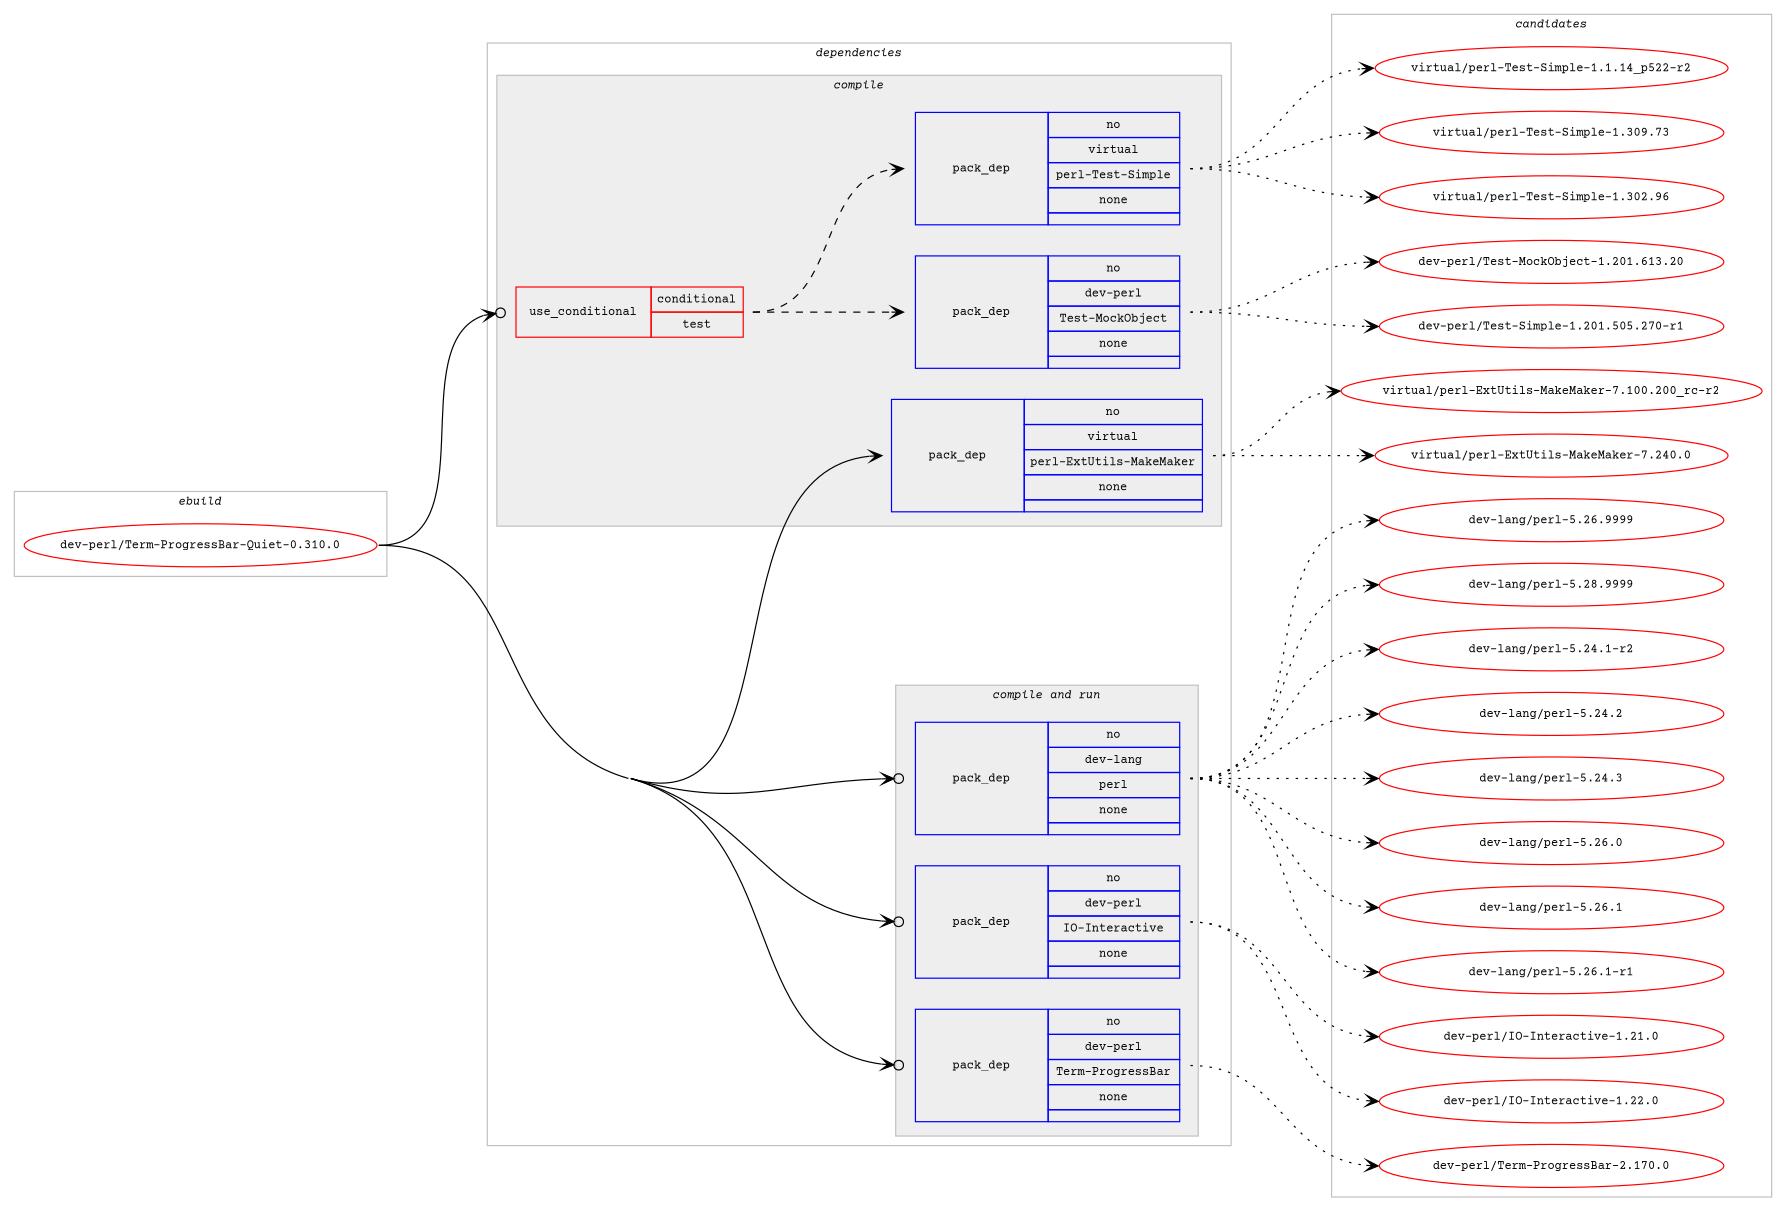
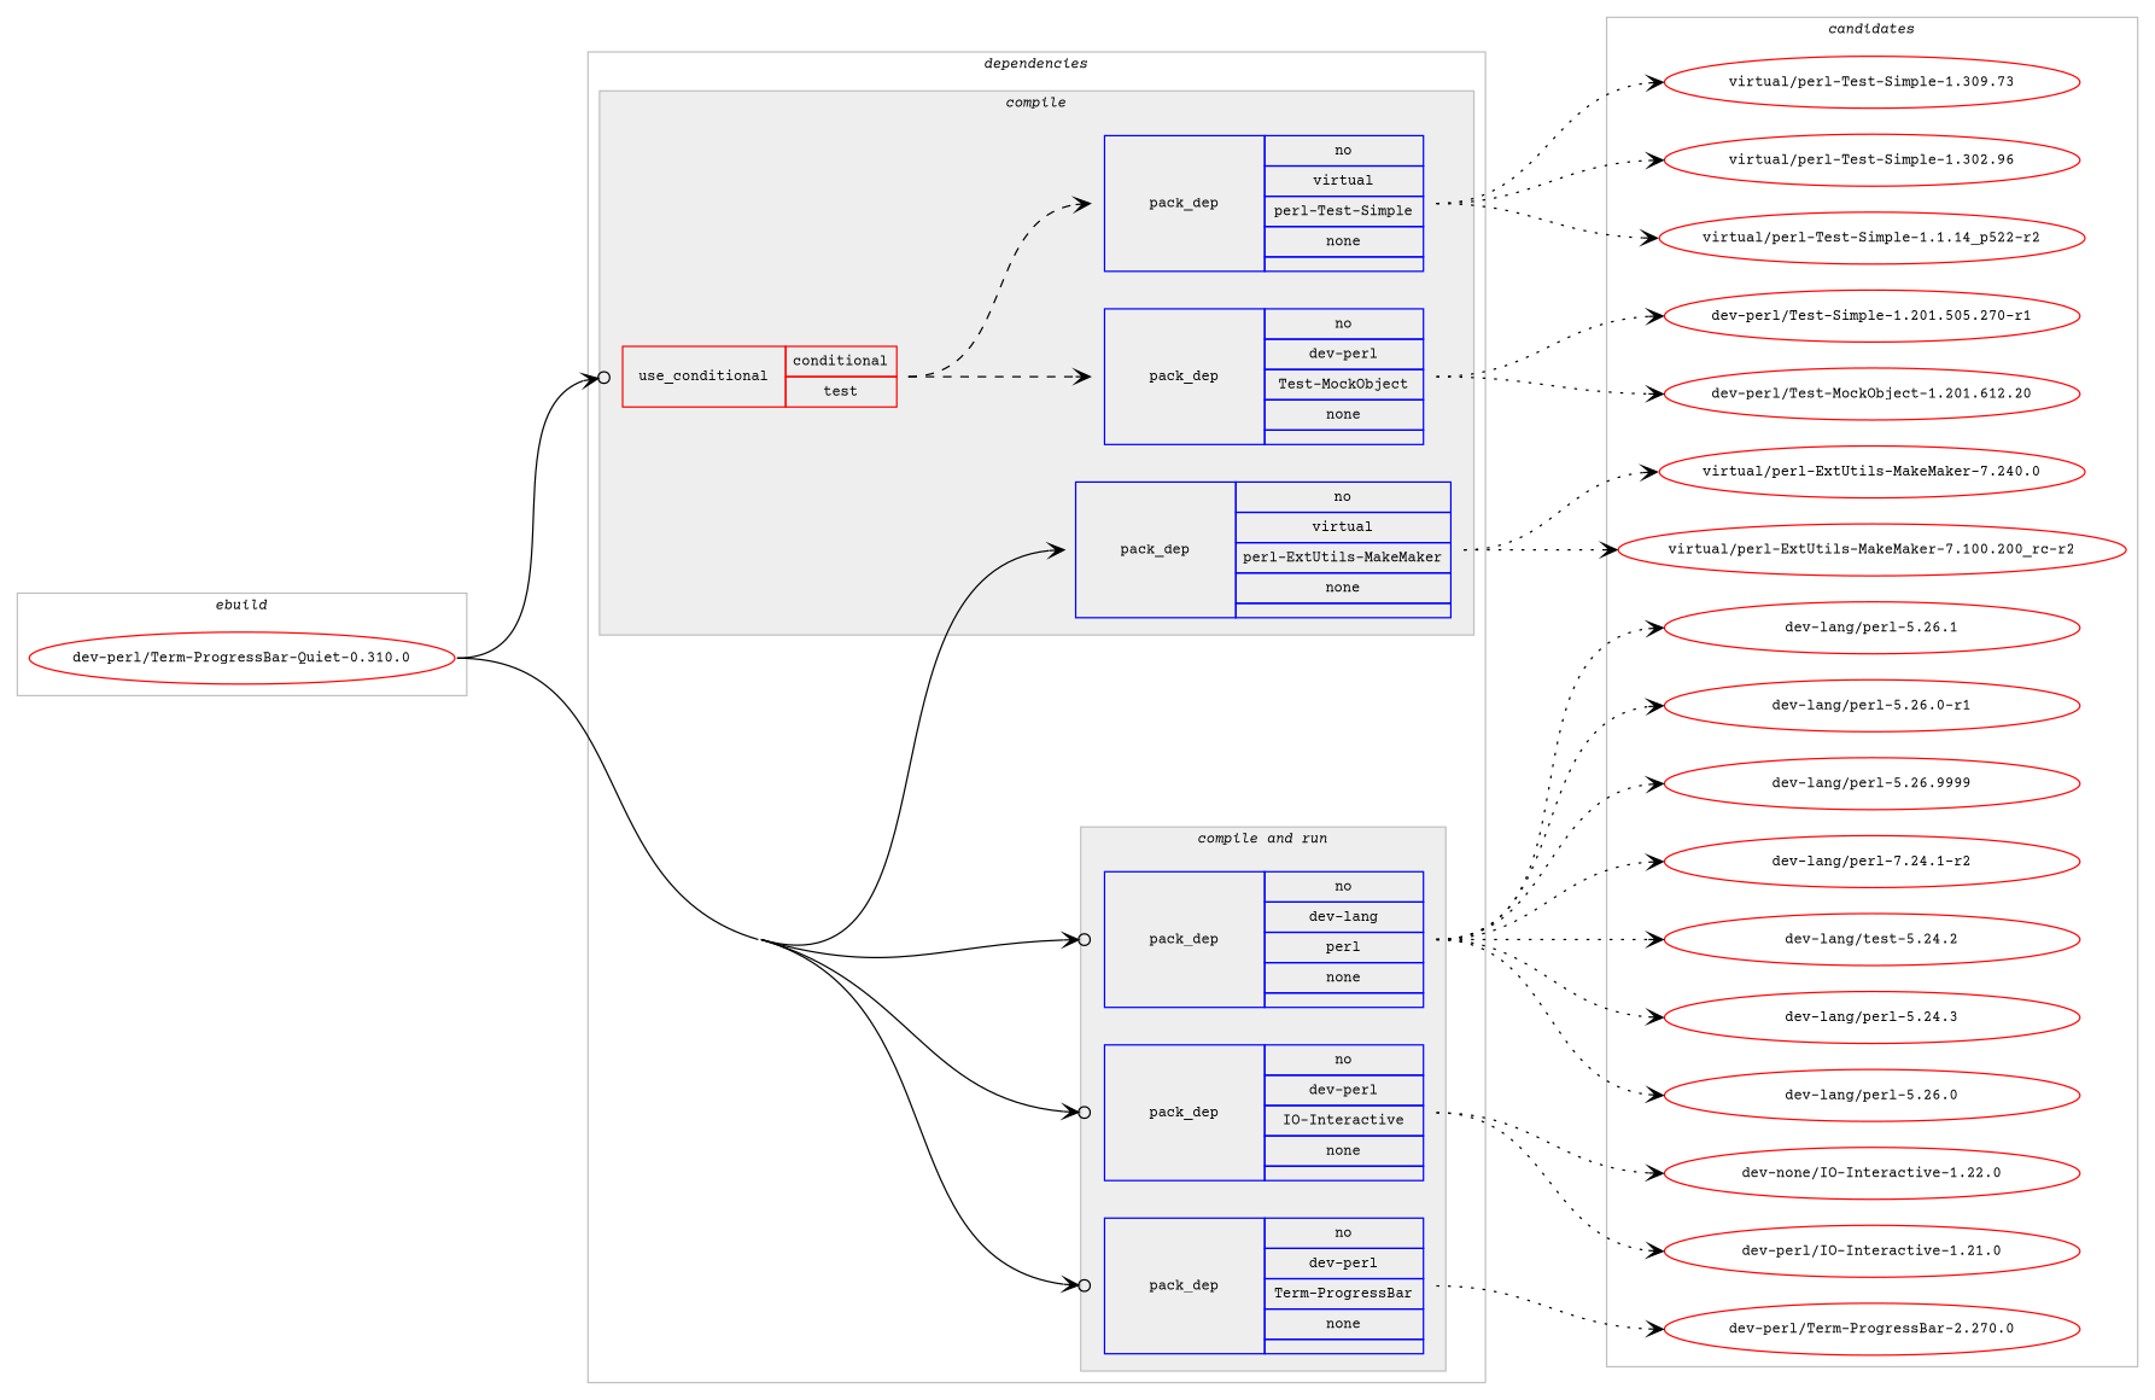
  digraph {
    compound=true
    concentrate=true
    fontname="Courier Prime"
    fontsize=10
    newrank=true
    rankdir=LR
    ranksep=1.5
    node [color=red fontname="Courier Prime" fontsize=10]
    edge [arrowhead=vee fontname="Courier Prime" headport=w style=dotted tailport=e weight=100]
    n1 [label="dev-perl/Term-ProgressBar-Quiet-0.310.0" width=4]
    n2 [color=blue label=<<TABLE BORDER="0" CELLBORDER="1" CELLSPACING="0" CELLPADDING="4" WIDTH="220"><TR><TD ROWSPAN="6" CELLPADDING="30">pack_dep</TD></TR><TR><TD WIDTH="110">no</TD></TR><TR><TD>dev-perl</TD></TR><TR><TD>Test-MockObject</TD></TR><TR><TD>none</TD></TR><TR><TD></TD></TR></TABLE>> shape=none]
    n3 [color=blue label=<<TABLE BORDER="0" CELLBORDER="1" CELLSPACING="0" CELLPADDING="4" WIDTH="220"><TR><TD ROWSPAN="6" CELLPADDING="30">pack_dep</TD></TR><TR><TD WIDTH="110">no</TD></TR><TR><TD>virtual</TD></TR><TR><TD>perl-Test-Simple</TD></TR><TR><TD>none</TD></TR><TR><TD></TD></TR></TABLE>> shape=none]
    n4 [label=<<TABLE BORDER="0" CELLBORDER="1" CELLSPACING="0" CELLPADDING="4"><TR><TD ROWSPAN="3" CELLPADDING="10">use_conditional</TD></TR><TR><TD>conditional</TD></TR><TR><TD>test</TD></TR></TABLE>> shape=none]
    n5 [color=blue label=<<TABLE BORDER="0" CELLBORDER="1" CELLSPACING="0" CELLPADDING="4" WIDTH="220"><TR><TD ROWSPAN="6" CELLPADDING="30">pack_dep</TD></TR><TR><TD WIDTH="110">no</TD></TR><TR><TD>virtual</TD></TR><TR><TD>perl-ExtUtils-MakeMaker</TD></TR><TR><TD>none</TD></TR><TR><TD></TD></TR></TABLE>> shape=none]
    n6 [color=blue label=<<TABLE BORDER="0" CELLBORDER="1" CELLSPACING="0" CELLPADDING="4" WIDTH="220"><TR><TD ROWSPAN="6" CELLPADDING="30">pack_dep</TD></TR><TR><TD WIDTH="110">no</TD></TR><TR><TD>dev-lang</TD></TR><TR><TD>perl</TD></TR><TR><TD>none</TD></TR><TR><TD></TD></TR></TABLE>> shape=none]
    n7 [color=blue label=<<TABLE BORDER="0" CELLBORDER="1" CELLSPACING="0" CELLPADDING="4" WIDTH="220"><TR><TD ROWSPAN="6" CELLPADDING="30">pack_dep</TD></TR><TR><TD WIDTH="110">no</TD></TR><TR><TD>dev-perl</TD></TR><TR><TD>IO-Interactive</TD></TR><TR><TD>none</TD></TR><TR><TD></TD></TR></TABLE>> shape=none]
    n8 [color=blue label=<<TABLE BORDER="0" CELLBORDER="1" CELLSPACING="0" CELLPADDING="4" WIDTH="220"><TR><TD ROWSPAN="6" CELLPADDING="30">pack_dep</TD></TR><TR><TD WIDTH="110">no</TD></TR><TR><TD>dev-perl</TD></TR><TR><TD>Term-ProgressBar</TD></TR><TR><TD>none</TD></TR><TR><TD></TD></TR></TABLE>> shape=none]
    n9 [label="dev-perl/Test-Simple-1.201.505.270-r1" width=4]
-   n10 [label="dev-perl/Test-MockObject-1.201.613.20" width=4]
+   n10 [label="dev-perl/Test-MockObject-1.201.612.20" width=4]
    n11 [label="virtual/perl-Test-Simple-1.1.14_p522-r2" width=4]
    n12 [label="virtual/perl-Test-Simple-1.309.73" width=4]
    n13 [label="virtual/perl-Test-Simple-1.302.96" width=4]
    n14 [label="virtual/perl-ExtUtils-MakeMaker-7.100.200_rc-r2" width=4]
    n15 [label="virtual/perl-ExtUtils-MakeMaker-7.240.0" width=4]
-   n16 [label="dev-lang/perl-5.24.1-r2" width=4]
-   n17 [label="dev-lang/perl-5.24.2" width=4]
+   n16 [label="dev-lang/perl-7.24.1-r2" width=4]
+   n17 [label="dev-lang/test-5.24.2" width=4]
    n18 [label="dev-lang/perl-5.24.3" width=4]
    n19 [label="dev-lang/perl-5.26.0" width=4]
    n20 [label="dev-lang/perl-5.26.1" width=4]
-   n21 [label="dev-lang/perl-5.26.1-r1" width=4]
+   n21 [label="dev-lang/perl-5.26.0-r1" width=4]
    n22 [label="dev-lang/perl-5.26.9999" width=4]
-   n23 [label="dev-lang/perl-5.28.9999" width=4]
    n24 [label="dev-perl/IO-Interactive-1.21.0" width=4]
-   n25 [label="dev-perl/IO-Interactive-1.22.0" width=4]
-   n26 [label="dev-perl/Term-ProgressBar-2.170.0" width=4]
+   n25 [label="dev-none/IO-Interactive-1.22.0" width=4]
+   n26 [label="dev-perl/Term-ProgressBar-2.270.0" width=4]
    subgraph cluster_1 {
      color=gray
      label=<<i>ebuild</i>>
      rank=same
      n1
    }
    subgraph cluster_2 {
      color=gray
      label=<<i>dependencies</i>>
      subgraph cluster_3 {
        color=gray
        fillcolor="#eeeeee"
        label=<<i>compile</i>>
        style=filled
        subgraph sub_4 {
          color=gray
          fillcolor="#eeeeee"
          label=<<i>compile</i>>
          style=filled
          n4
          subgraph sub_5 {
            color=gray
            fillcolor="#eeeeee"
            label=<<i>compile</i>>
            style=filled
            n2
          }
          subgraph sub_6 {
            color=gray
            fillcolor="#eeeeee"
            label=<<i>compile</i>>
            style=filled
            n3
          }
        }
        subgraph sub_7 {
          color=gray
          fillcolor="#eeeeee"
          label=<<i>compile</i>>
          style=filled
          n5
        }
      }
      subgraph cluster_8 {
        color=gray
        fillcolor="#eeeeee"
        label=<<i>compile and run</i>>
        style=filled
        subgraph sub_9 {
          color=gray
          fillcolor="#eeeeee"
          label=<<i>compile and run</i>>
          style=filled
          n6
        }
        subgraph sub_10 {
          color=gray
          fillcolor="#eeeeee"
          label=<<i>compile and run</i>>
          style=filled
          n7
        }
        subgraph sub_11 {
          color=gray
          fillcolor="#eeeeee"
          label=<<i>compile and run</i>>
          style=filled
          n8
        }
      }
      subgraph cluster_12 {
        color=gray
        fillcolor="#eeeeee"
        label=<<i>run</i>>
        style=filled
      }
    }
    subgraph cluster_13 {
      color=gray
      label=<<i>candidates</i>>
      rank=same
      subgraph sub_14 {
        color=black
        label=<<i>candidates</i>>
        nodesep=1
        rank=same
        n9
        n10
      }
      subgraph sub_15 {
        color=black
        label=<<i>candidates</i>>
        nodesep=1
        rank=same
        n11
        n12
        n13
      }
      subgraph sub_16 {
        color=black
        label=<<i>candidates</i>>
        nodesep=1
        rank=same
        n14
        n15
      }
      subgraph sub_17 {
        color=black
        label=<<i>candidates</i>>
        nodesep=1
        rank=same
        n16
        n17
        n18
        n19
        n20
        n21
        n22
-       n23
      }
      subgraph sub_18 {
        color=black
        label=<<i>candidates</i>>
        nodesep=1
        rank=same
        n24
        n25
      }
      subgraph sub_19 {
        color=black
        label=<<i>candidates</i>>
        nodesep=1
        rank=same
        n26
      }
    }
    n1 -> n4 [arrowhead=odotvee style=solid weight=20]
    n1 -> n5 [style=solid weight=20]
    n1 -> n6 [arrowhead=odotvee style=solid weight=20]
    n1 -> n7 [arrowhead=odotvee style=solid weight=20]
    n1 -> n8 [arrowhead=odotvee style=solid weight=20]
    n2 -> n9
    n2 -> n10
    n3 -> n11
    n3 -> n12
    n3 -> n13
    n4 -> n2 [style=dashed weight=20]
    n4 -> n3 [style=dashed weight=20]
    n5 -> n14
    n5 -> n15
    n6 -> n16
    n6 -> n17
    n6 -> n18
    n6 -> n19
    n6 -> n20
    n6 -> n21
    n6 -> n22
-   n6 -> n23
    n7 -> n24
    n7 -> n25
    n8 -> n26
  }
